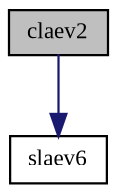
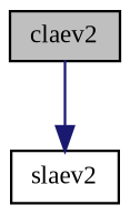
  digraph {
    rankdir=TB
    fontname="Liberation Serif"
    node [color=black fontname="Liberation Serif" fontsize=10 shape=record style=filled]
    n1 [fillcolor=grey75 fontcolor=black height=0.2 label=claev2 width=0.4]
-   n2 [fillcolor=white height=0.2 label=slaev6 width=0.4]
+   n2 [fillcolor=white height=0.2 label=slaev2 width=0.4]
    n1 -> n2 [color=midnightblue fontname="Liberation Serif" fontsize=10 labelfontname=Helvetica labelfontsize=10 style=solid]
  }
